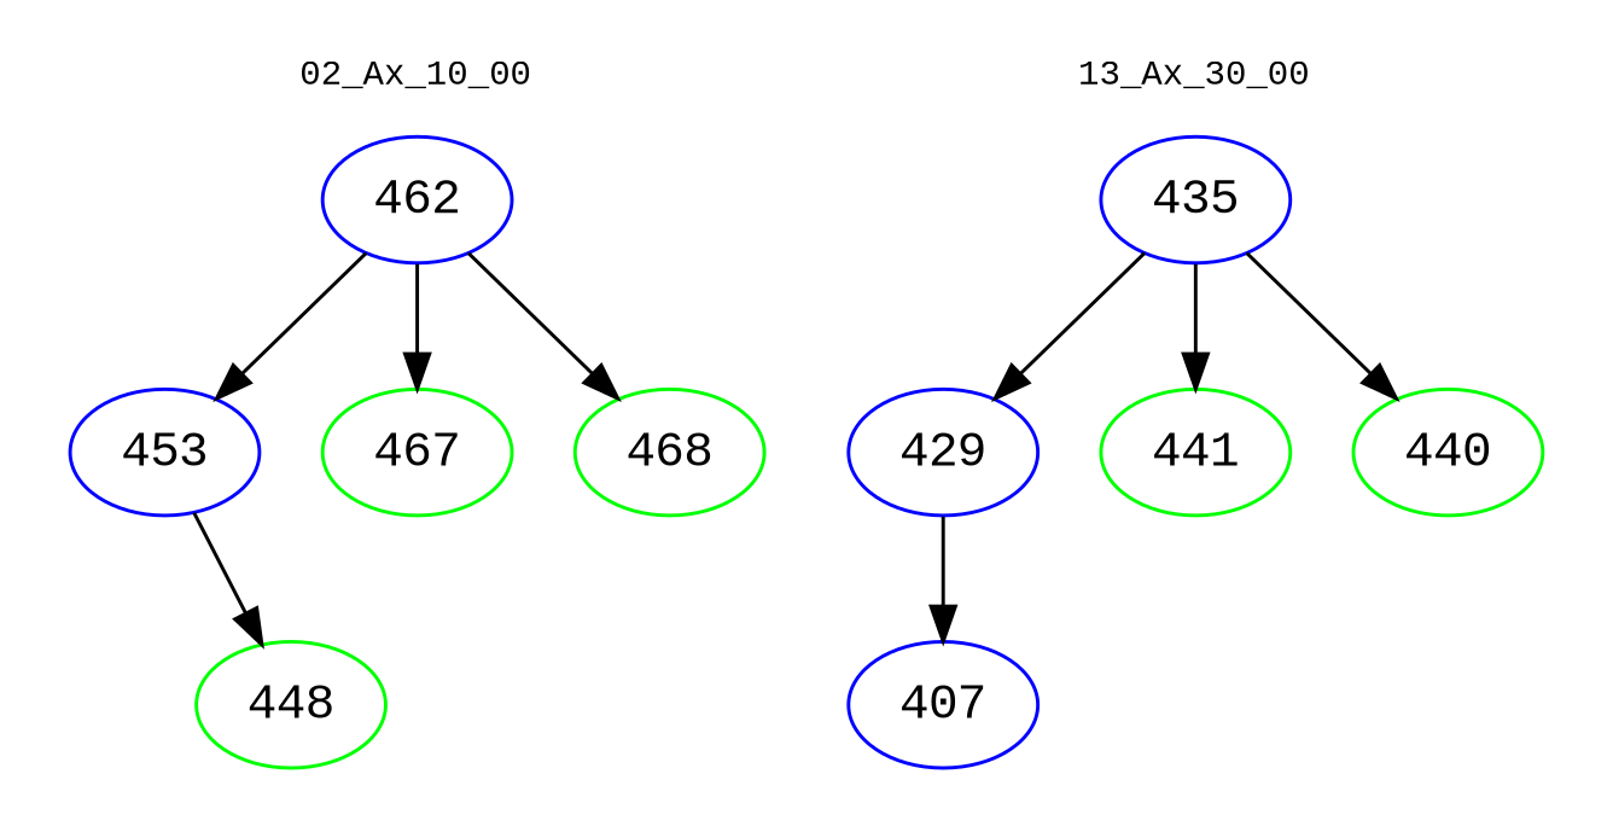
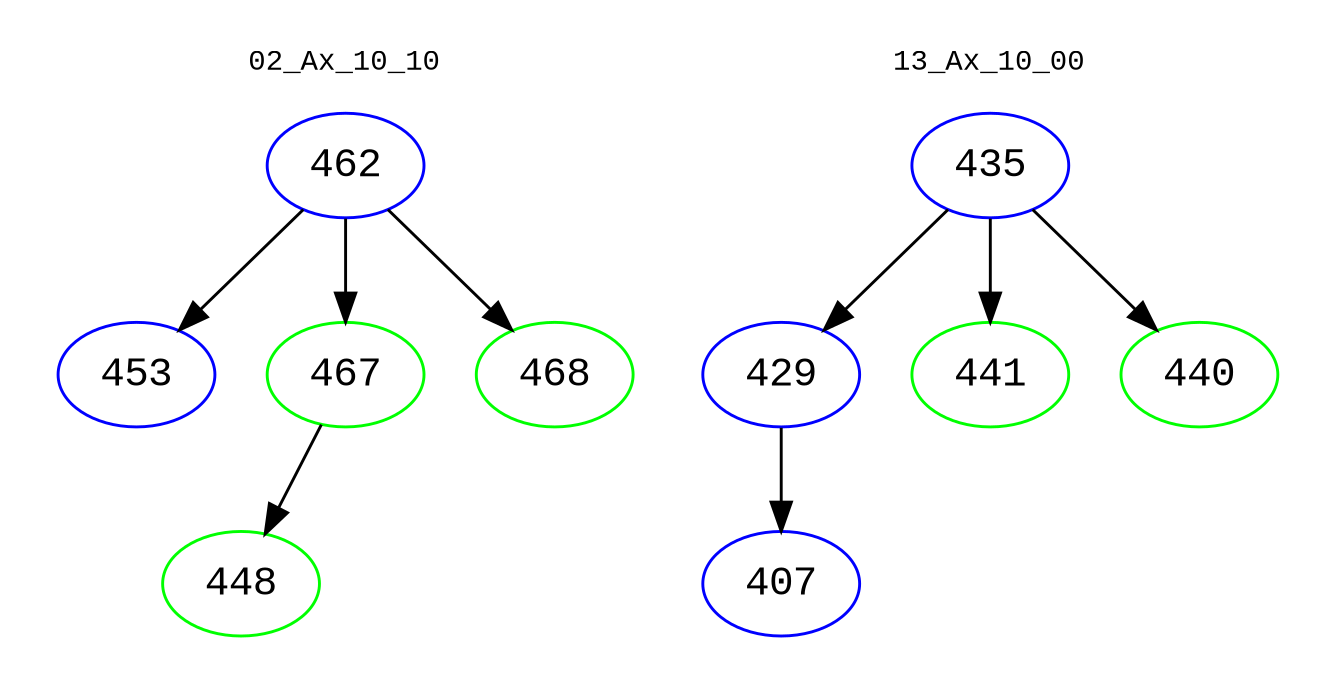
  digraph {
    fontname="Liberation Mono"
    node [color=blue fontname="Liberation Mono"]
    edge [color=black fontname="Liberation Mono"]
    n1 [label=462]
    n2 [label=453]
    n3 [color=green label=467]
    n4 [color=green label=468]
    n5 [color=green label=448]
    n6 [label=435]
    n7 [label=429]
    n8 [color=green label=441]
    n9 [color=green label=440]
    n10 [label=407]
    subgraph cluster_1 {
      color=white
      fontsize=10
-     label="02_Ax_10_00"
+     label="02_Ax_10_10"
      n1
      n2
      n3
      n4
      n5
    }
    subgraph cluster_2 {
      color=white
      fontsize=10
-     label="13_Ax_30_00"
+     label="13_Ax_10_00"
      n6
      n7
      n8
      n9
      n10
    }
    n1 -> n2
    n1 -> n3
    n1 -> n4
-   n2 -> n5
+   n3 -> n5
    n6 -> n7
    n6 -> n8
    n6 -> n9
    n7 -> n10
  }
